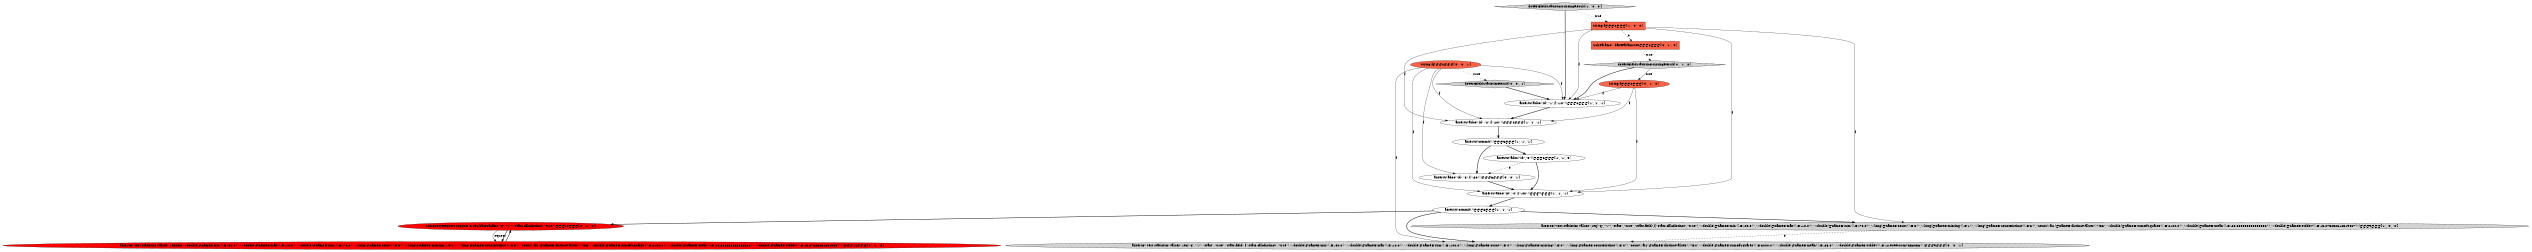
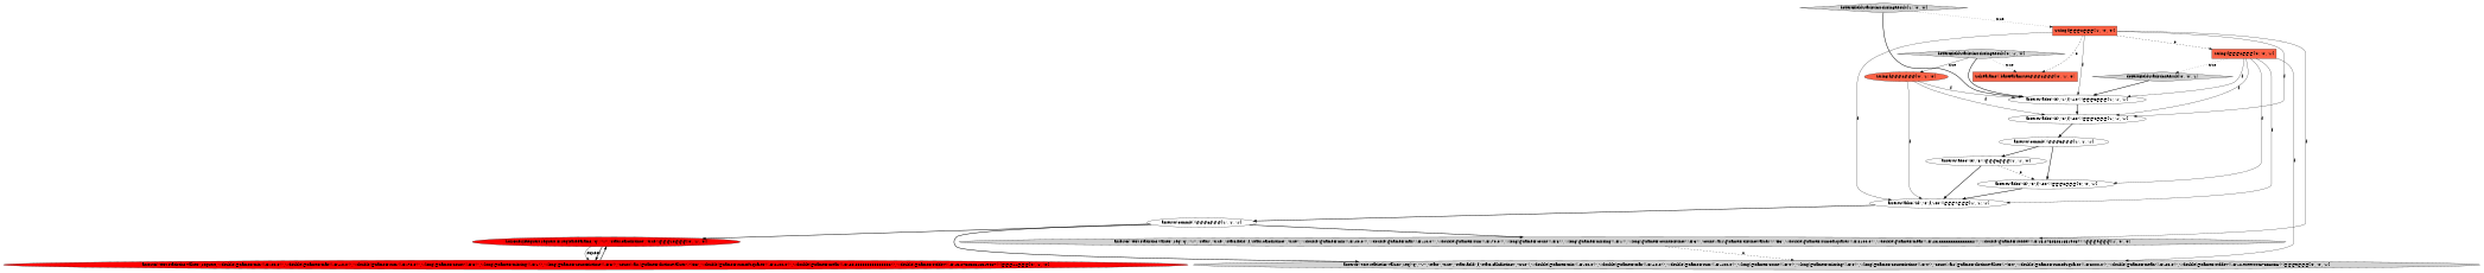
  digraph {
    node [fillcolor=white shape=ellipse style=filled]
    edge [style=bold]
    n1 [fillcolor=tomato label="String f@@@2@@@['0', '1', '0']"]
    n2 [label="assertU(adoc(\"id\",\"4\",f,\"-40\"))@@@7@@@['1', '1', '1']"]
    n3 [label="assertU(adoc(\"id\",\"1\",f,\"-10\"))@@@3@@@['1', '1', '1']"]
    n4 [label="assertU(adoc(\"id\",\"2\",f,\"-20\"))@@@4@@@['1', '1', '1']"]
    n5 [label="assertU(commit())@@@8@@@['1', '1', '1']"]
    n6 [label="assertU(commit())@@@5@@@['1', '1', '1']"]
    n7 [fillcolor=tomato label="SolrParams(( baseParamsSet@@@2@@@['0', '1', '0']" shape=box]
    n8 [fillcolor=lightgray label="doTestFieldStatisticsMissingResult['0', '1', '0']" shape=diamond]
    n9 [fillcolor=lightgray label="assertQ(\"test statistics values\",req(\"q\",\"*:*\",\"stats\",\"true\",\"stats.field\",f,\"stats.calcdistinct\",\"true\"),\"//double(@name='min'((.='-40.0'(\",\"//double(@name='max'((.='-10.0'(\",\"//double(@name='sum'((.='-100.0'(\",\"//long(@name='count'((.='4'(\",\"//long(@name='missing'((.='0'(\",\"//long(@name='countDistinct'((.='4'(\",\"count(//arr(@name='distinctValues'(/*)=4\",\"//double(@name='sumOfSquares'((.='3000.0'(\",\"//double(@name='mean'((.='-25.0'(\",\"//double(@name='stddev'((.='12.909944487358056'(\")@@@9@@@['0', '0', '1']"]
    n10 [label="assertU(adoc(\"id\",\"3\"))@@@6@@@['1', '1', '0']"]
    n11 [label="assertU(adoc(\"id\",\"3\",f,\"-30\"))@@@6@@@['0', '0', '1']"]
    n12 [fillcolor=tomato label="String f@@@2@@@['1', '0', '0']" shape=box]
    n13 [fillcolor=lightgray label="assertQ(\"test statistics values\",req(\"q\",\"*:*\",\"stats\",\"true\",\"stats.field\",f,\"stats.calcdistinct\",\"true\"),\"//double(@name='min'((.='-40.0'(\",\"//double(@name='max'((.='-10.0'(\",\"//double(@name='sum'((.='-70.0'(\",\"//long(@name='count'((.='3'(\",\"//long(@name='missing'((.='1'(\",\"//long(@name='countDistinct'((.='3'(\",\"count(//arr(@name='distinctValues'(/*)=3\",\"//double(@name='sumOfSquares'((.='2100.0'(\",\"//double(@name='mean'((.='-23.333333333333332'(\",\"//double(@name='stddev'((.='15.275252316519467'(\")@@@9@@@['1', '0', '0']"]
-   n14 [fillcolor=tomato label="String f@@@2@@@['0', '0', '1']"]
+   n14 [fillcolor=tomato label="String f@@@2@@@['0', '0', '1']" shape=box]
    n15 [fillcolor=lightgray label="doTestFieldStatisticsResult['0', '0', '1']" shape=diamond]
    n16 [fillcolor=red label="assertQ(\"test statistics values\",request,\"//double(@name='min'((.='-40.0'(\",\"//double(@name='max'((.='-10.0'(\",\"//double(@name='sum'((.='-70.0'(\",\"//long(@name='count'((.='3'(\",\"//long(@name='missing'((.='1'(\",\"//long(@name='countDistinct'((.='3'(\",\"count(//arr(@name='distinctValues'(/*)=3\",\"//double(@name='sumOfSquares'((.='2100.0'(\",\"//double(@name='mean'((.='-23.333333333333332'(\",\"//double(@name='stddev'((.='15.275252316519467'(\")@@@11@@@['0', '1', '0']"]
    n17 [fillcolor=red label="SolrQueryRequest request = req(baseParams,\"q\",\"*:*\",\"stats.calcdistinct\",\"true\")@@@10@@@['0', '1', '0']"]
    n18 [fillcolor=lightgray label="doTestFieldStatisticsMissingResult['1', '0', '0']" shape=diamond]
    n1 -> n2 [label=f style=solid]
    n1 -> n3 [label=f style=solid]
    n1 -> n4 [label=f style=solid]
    n2 -> n5
    n3 -> n4
    n4 -> n6
    n5 -> n9
    n5 -> n13
    n5 -> n17
    n6 -> n10
    n6 -> n11
    n8 -> n1 [label=true style=solid]
    n8 -> n3
-   n7 -> n8 [label=true style=dotted]
+   n8 -> n7 [label=true style=dotted]
    n10 -> n2
    n10 -> n11 [label=0 style=dashed]
    n11 -> n2
    n12 -> n2 [label=f style=solid]
    n12 -> n3 [label=f style=solid]
    n12 -> n4 [label=f style=solid]
    n12 -> n7 [label=0 style=dashed]
    n12 -> n13 [label=f style=solid]
+   n12 -> n14 [label=0 style=dashed]
    n13 -> n9 [label=0 style=dashed]
    n14 -> n2 [label=f style=solid]
    n14 -> n3 [label=f style=solid]
    n14 -> n4 [label=f style=solid]
    n14 -> n9 [label=f style=solid]
    n14 -> n11 [label=f style=solid]
    n14 -> n15 [label=true style=dotted]
    n15 -> n3
    n16 -> n17
    n17 -> n16 [label=request style=solid]
    n17 -> n16
    n18 -> n3
    n18 -> n12 [label=true style=dotted]
  }
